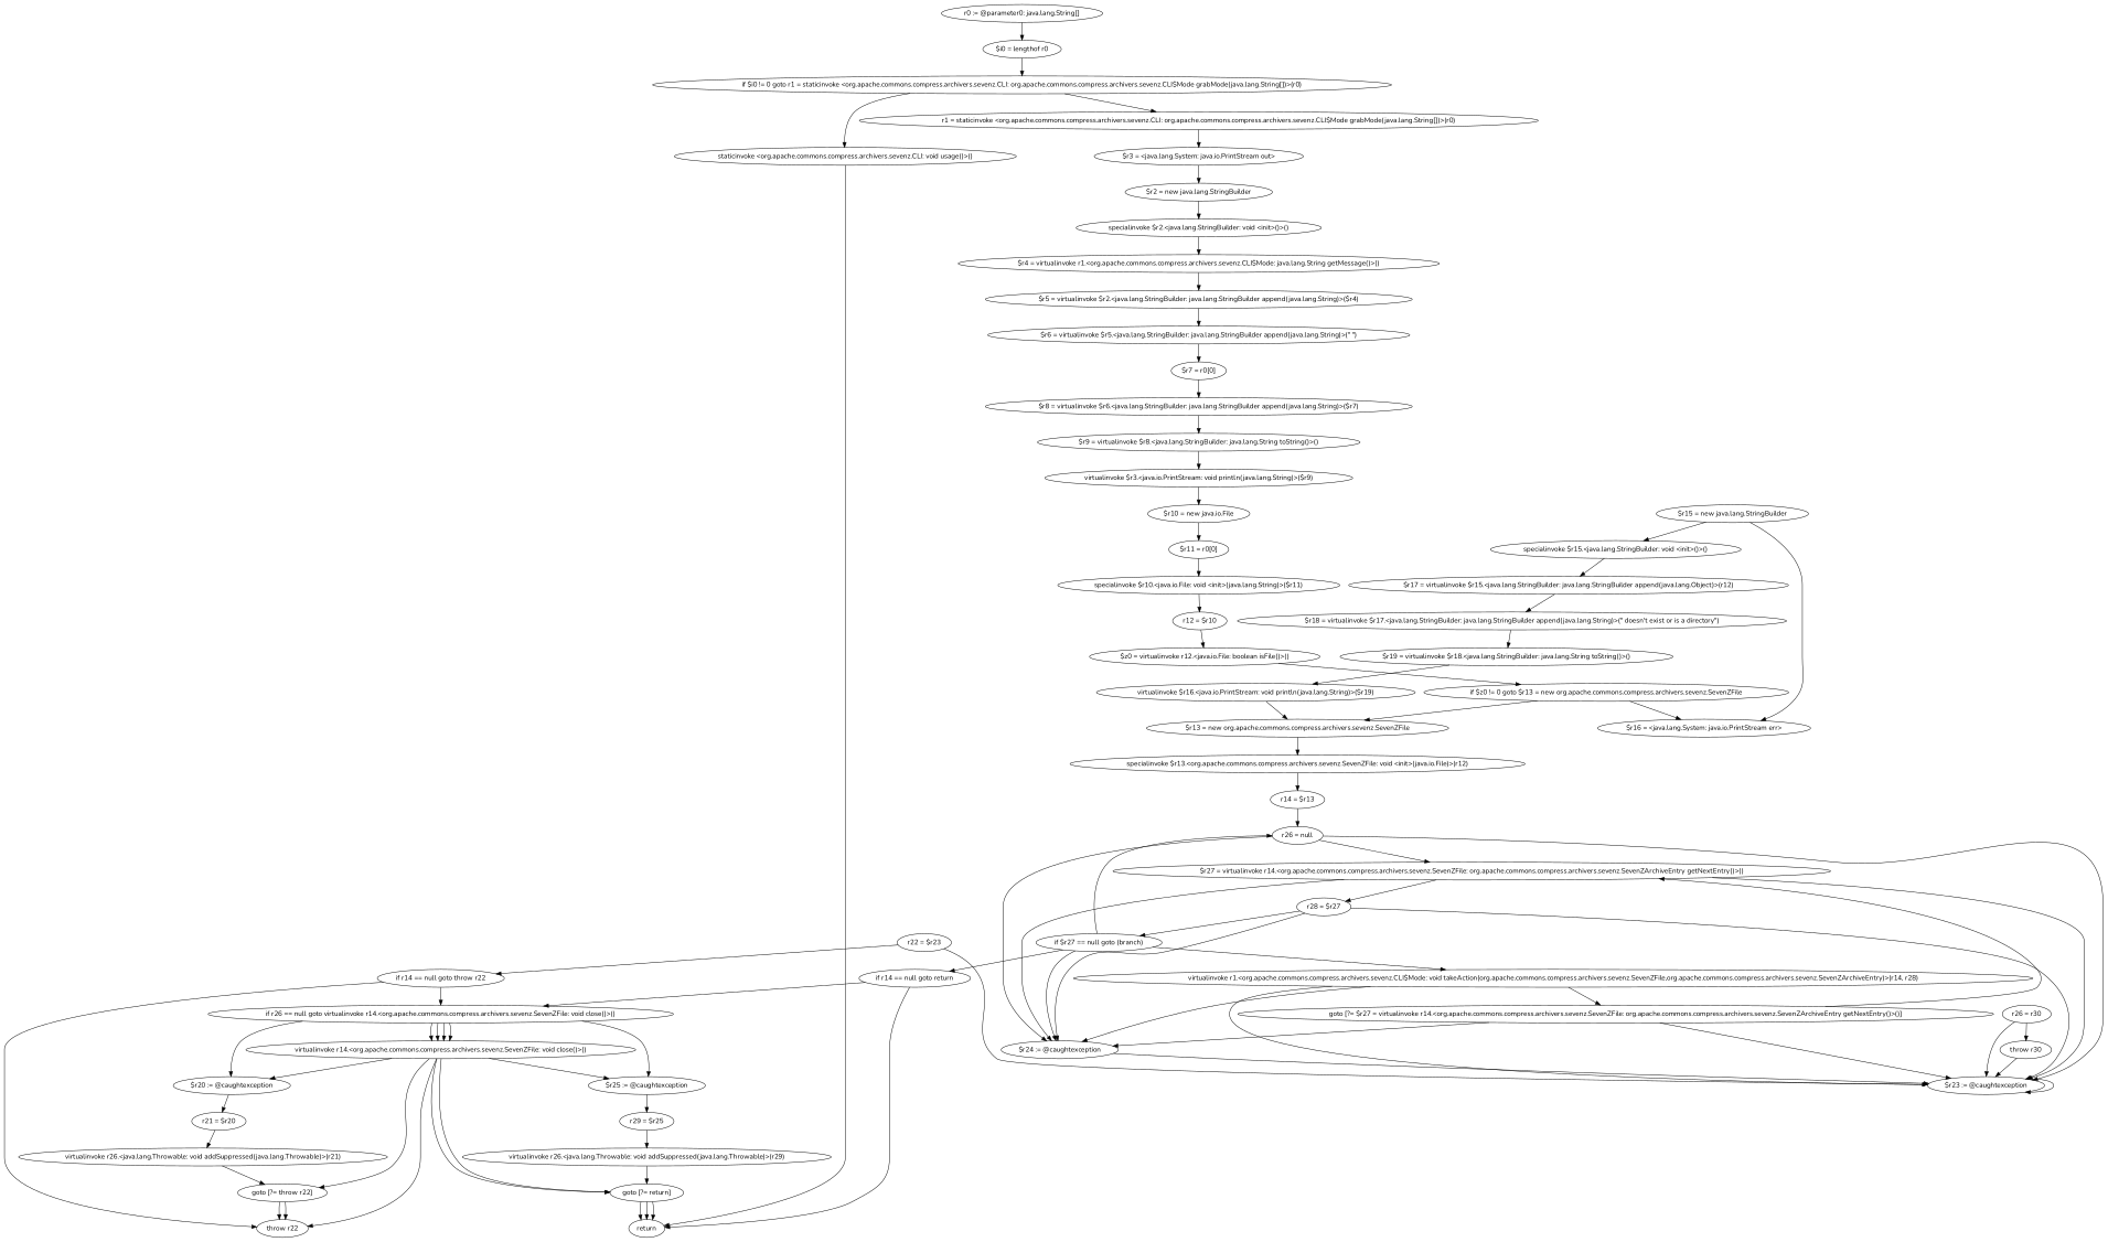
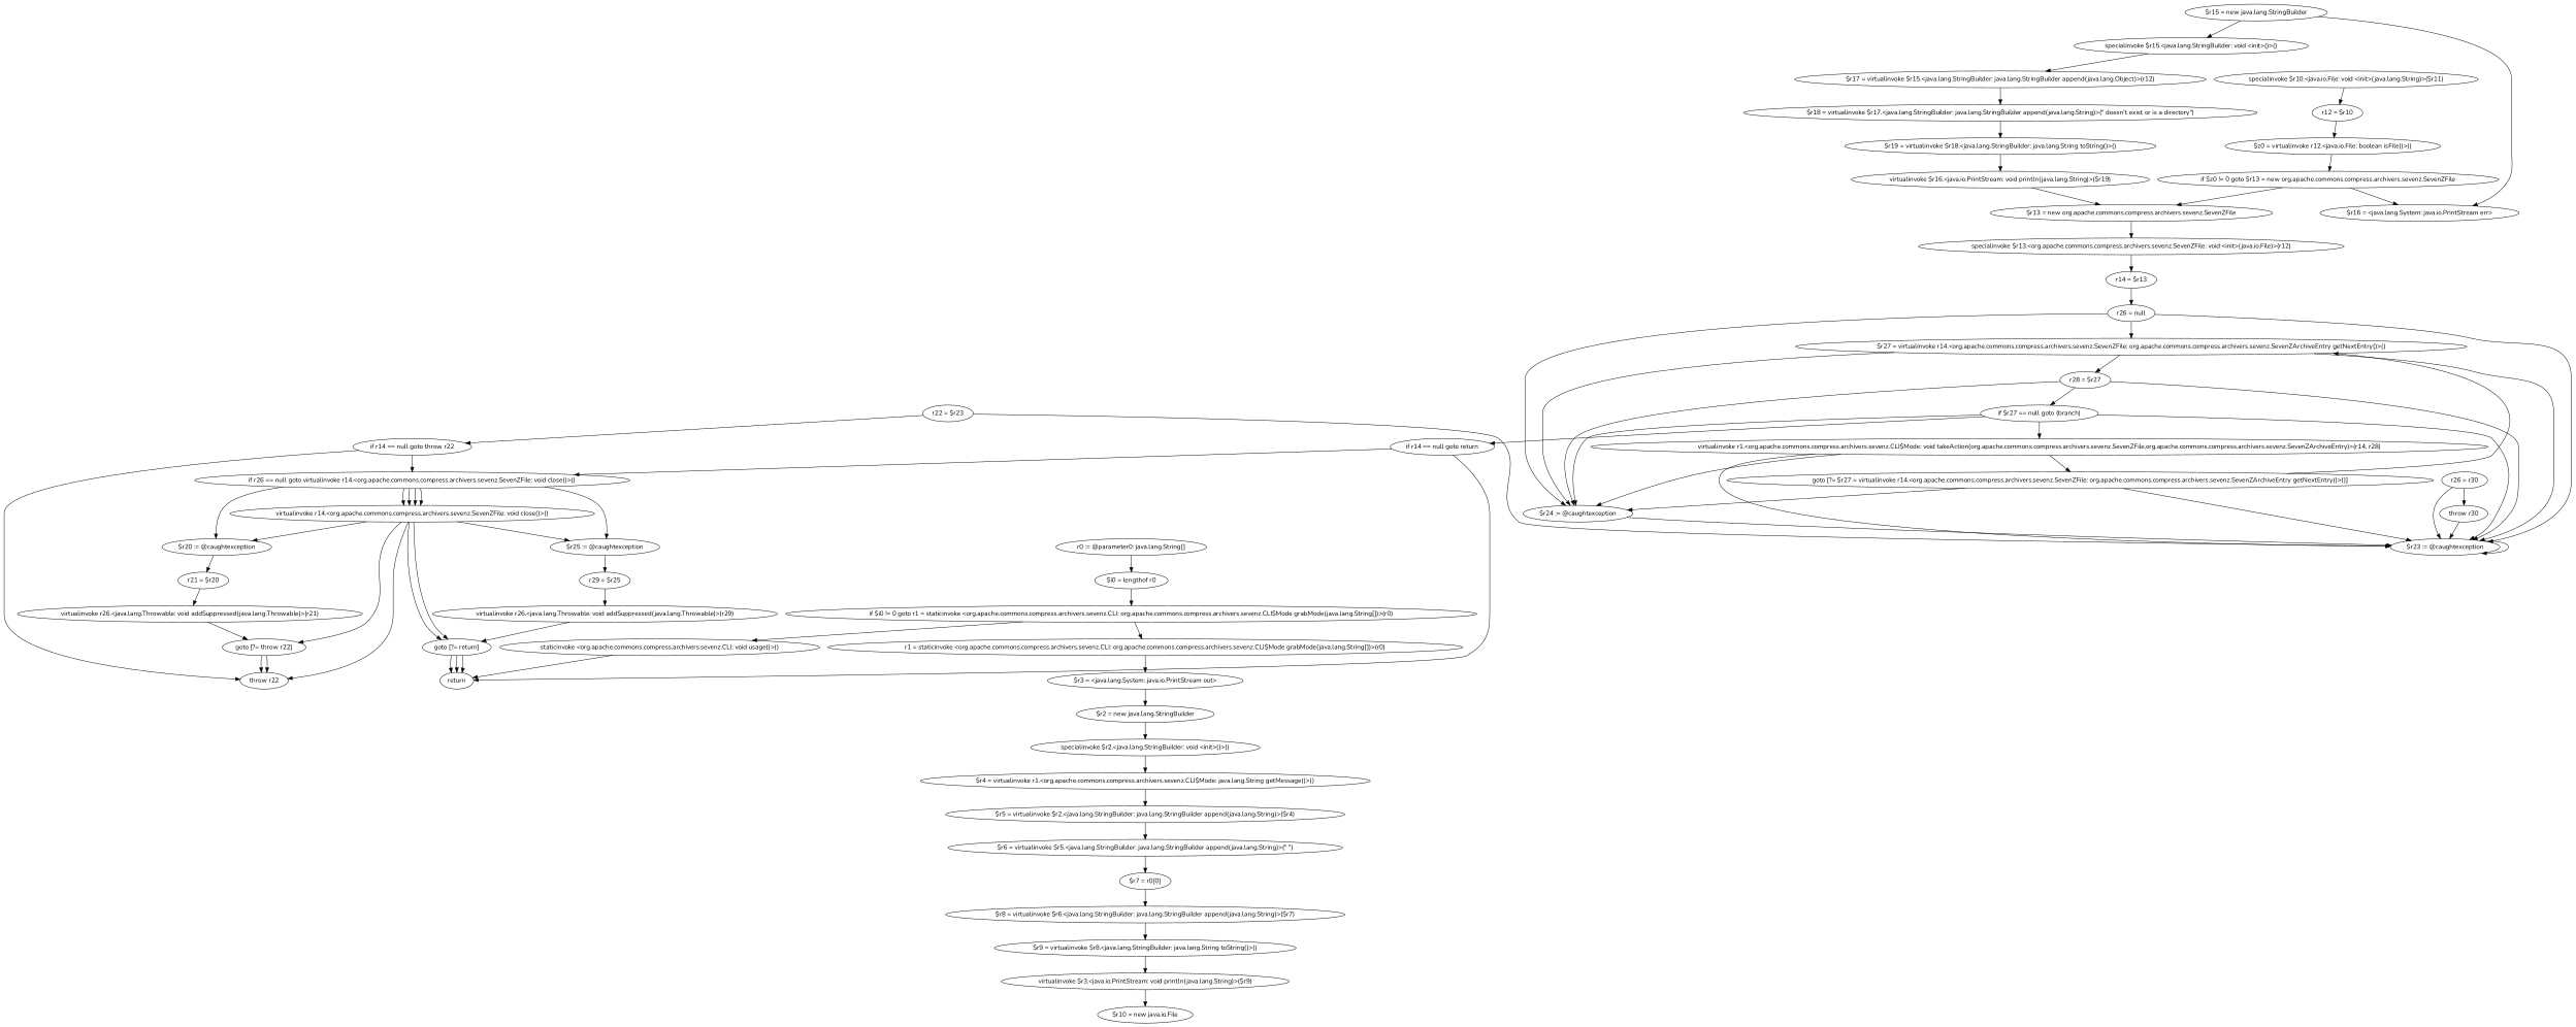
  digraph {
    fontname=Nunito
    node [fontname=Nunito]
    edge [fontname=Nunito]
    "r0 := @parameter0: java.lang.String[]"
    "$i0 = lengthof r0"
    "if $i0 != 0 goto r1 = staticinvoke <org.apache.commons.compress.archivers.sevenz.CLI: org.apache.commons.compress.archivers.sevenz.CLI$Mode grabMode(java.lang.String[])>(r0)"
    "staticinvoke <org.apache.commons.compress.archivers.sevenz.CLI: void usage()>()"
    "r1 = staticinvoke <org.apache.commons.compress.archivers.sevenz.CLI: org.apache.commons.compress.archivers.sevenz.CLI$Mode grabMode(java.lang.String[])>(r0)"
    return
    "$r3 = <java.lang.System: java.io.PrintStream out>"
    "$r2 = new java.lang.StringBuilder"
    "specialinvoke $r2.<java.lang.StringBuilder: void <init>()>()"
    "$r4 = virtualinvoke r1.<org.apache.commons.compress.archivers.sevenz.CLI$Mode: java.lang.String getMessage()>()"
    "$r5 = virtualinvoke $r2.<java.lang.StringBuilder: java.lang.StringBuilder append(java.lang.String)>($r4)"
    "$r6 = virtualinvoke $r5.<java.lang.StringBuilder: java.lang.StringBuilder append(java.lang.String)>(\" \")"
    "$r7 = r0[0]"
    "$r8 = virtualinvoke $r6.<java.lang.StringBuilder: java.lang.StringBuilder append(java.lang.String)>($r7)"
    "$r9 = virtualinvoke $r8.<java.lang.StringBuilder: java.lang.String toString()>()"
    "virtualinvoke $r3.<java.io.PrintStream: void println(java.lang.String)>($r9)"
    "$r10 = new java.io.File"
-   "$r11 = r0[0]"
    "specialinvoke $r10.<java.io.File: void <init>(java.lang.String)>($r11)"
    "r12 = $r10"
    "$z0 = virtualinvoke r12.<java.io.File: boolean isFile()>()"
    "if $z0 != 0 goto $r13 = new org.apache.commons.compress.archivers.sevenz.SevenZFile"
    "$r16 = <java.lang.System: java.io.PrintStream err>"
    "$r13 = new org.apache.commons.compress.archivers.sevenz.SevenZFile"
    "specialinvoke $r13.<org.apache.commons.compress.archivers.sevenz.SevenZFile: void <init>(java.io.File)>(r12)"
    "$r15 = new java.lang.StringBuilder"
    "specialinvoke $r15.<java.lang.StringBuilder: void <init>()>()"
    "$r17 = virtualinvoke $r15.<java.lang.StringBuilder: java.lang.StringBuilder append(java.lang.Object)>(r12)"
    "$r18 = virtualinvoke $r17.<java.lang.StringBuilder: java.lang.StringBuilder append(java.lang.String)>(\" doesn\'t exist or is a directory\")"
    "$r19 = virtualinvoke $r18.<java.lang.StringBuilder: java.lang.String toString()>()"
    "virtualinvoke $r16.<java.io.PrintStream: void println(java.lang.String)>($r19)"
    "r14 = $r13"
    "r26 = null"
    "$r27 = virtualinvoke r14.<org.apache.commons.compress.archivers.sevenz.SevenZFile: org.apache.commons.compress.archivers.sevenz.SevenZArchiveEntry getNextEntry()>()"
    "$r24 := @caughtexception"
    "$r23 := @caughtexception"
    "r28 = $r27"
    "if $r27 == null goto (branch)"
    "virtualinvoke r1.<org.apache.commons.compress.archivers.sevenz.CLI$Mode: void takeAction(org.apache.commons.compress.archivers.sevenz.SevenZFile,org.apache.commons.compress.archivers.sevenz.SevenZArchiveEntry)>(r14, r28)"
    "if r14 == null goto return"
    "goto [?= $r27 = virtualinvoke r14.<org.apache.commons.compress.archivers.sevenz.SevenZFile: org.apache.commons.compress.archivers.sevenz.SevenZArchiveEntry getNextEntry()>()]"
    "if r26 == null goto virtualinvoke r14.<org.apache.commons.compress.archivers.sevenz.SevenZFile: void close()>()"
    "virtualinvoke r14.<org.apache.commons.compress.archivers.sevenz.SevenZFile: void close()>()"
    "$r25 := @caughtexception"
    "$r20 := @caughtexception"
    "goto [?= return]"
    "goto [?= throw r22]"
    "throw r22"
    "r29 = $r25"
    "r21 = $r20"
    "virtualinvoke r26.<java.lang.Throwable: void addSuppressed(java.lang.Throwable)>(r29)"
    "r26 = r30"
    "throw r30"
    "r22 = $r23"
    "if r14 == null goto throw r22"
    "virtualinvoke r26.<java.lang.Throwable: void addSuppressed(java.lang.Throwable)>(r21)"
    "r0 := @parameter0: java.lang.String[]" -> "$i0 = lengthof r0"
    "$i0 = lengthof r0" -> "if $i0 != 0 goto r1 = staticinvoke <org.apache.commons.compress.archivers.sevenz.CLI: org.apache.commons.compress.archivers.sevenz.CLI$Mode grabMode(java.lang.String[])>(r0)"
    "if $i0 != 0 goto r1 = staticinvoke <org.apache.commons.compress.archivers.sevenz.CLI: org.apache.commons.compress.archivers.sevenz.CLI$Mode grabMode(java.lang.String[])>(r0)" -> "staticinvoke <org.apache.commons.compress.archivers.sevenz.CLI: void usage()>()"
    "if $i0 != 0 goto r1 = staticinvoke <org.apache.commons.compress.archivers.sevenz.CLI: org.apache.commons.compress.archivers.sevenz.CLI$Mode grabMode(java.lang.String[])>(r0)" -> "r1 = staticinvoke <org.apache.commons.compress.archivers.sevenz.CLI: org.apache.commons.compress.archivers.sevenz.CLI$Mode grabMode(java.lang.String[])>(r0)"
    "staticinvoke <org.apache.commons.compress.archivers.sevenz.CLI: void usage()>()" -> return
    "r1 = staticinvoke <org.apache.commons.compress.archivers.sevenz.CLI: org.apache.commons.compress.archivers.sevenz.CLI$Mode grabMode(java.lang.String[])>(r0)" -> "$r3 = <java.lang.System: java.io.PrintStream out>"
    "$r3 = <java.lang.System: java.io.PrintStream out>" -> "$r2 = new java.lang.StringBuilder"
    "$r2 = new java.lang.StringBuilder" -> "specialinvoke $r2.<java.lang.StringBuilder: void <init>()>()"
    "specialinvoke $r2.<java.lang.StringBuilder: void <init>()>()" -> "$r4 = virtualinvoke r1.<org.apache.commons.compress.archivers.sevenz.CLI$Mode: java.lang.String getMessage()>()"
    "$r4 = virtualinvoke r1.<org.apache.commons.compress.archivers.sevenz.CLI$Mode: java.lang.String getMessage()>()" -> "$r5 = virtualinvoke $r2.<java.lang.StringBuilder: java.lang.StringBuilder append(java.lang.String)>($r4)"
    "$r5 = virtualinvoke $r2.<java.lang.StringBuilder: java.lang.StringBuilder append(java.lang.String)>($r4)" -> "$r6 = virtualinvoke $r5.<java.lang.StringBuilder: java.lang.StringBuilder append(java.lang.String)>(\" \")"
    "$r6 = virtualinvoke $r5.<java.lang.StringBuilder: java.lang.StringBuilder append(java.lang.String)>(\" \")" -> "$r7 = r0[0]"
    "$r7 = r0[0]" -> "$r8 = virtualinvoke $r6.<java.lang.StringBuilder: java.lang.StringBuilder append(java.lang.String)>($r7)"
    "$r8 = virtualinvoke $r6.<java.lang.StringBuilder: java.lang.StringBuilder append(java.lang.String)>($r7)" -> "$r9 = virtualinvoke $r8.<java.lang.StringBuilder: java.lang.String toString()>()"
    "$r9 = virtualinvoke $r8.<java.lang.StringBuilder: java.lang.String toString()>()" -> "virtualinvoke $r3.<java.io.PrintStream: void println(java.lang.String)>($r9)"
    "virtualinvoke $r3.<java.io.PrintStream: void println(java.lang.String)>($r9)" -> "$r10 = new java.io.File"
-   "$r10 = new java.io.File" -> "$r11 = r0[0]"
-   "$r11 = r0[0]" -> "specialinvoke $r10.<java.io.File: void <init>(java.lang.String)>($r11)"
    "specialinvoke $r10.<java.io.File: void <init>(java.lang.String)>($r11)" -> "r12 = $r10"
    "r12 = $r10" -> "$z0 = virtualinvoke r12.<java.io.File: boolean isFile()>()"
    "$z0 = virtualinvoke r12.<java.io.File: boolean isFile()>()" -> "if $z0 != 0 goto $r13 = new org.apache.commons.compress.archivers.sevenz.SevenZFile"
    "if $z0 != 0 goto $r13 = new org.apache.commons.compress.archivers.sevenz.SevenZFile" -> "$r16 = <java.lang.System: java.io.PrintStream err>"
    "if $z0 != 0 goto $r13 = new org.apache.commons.compress.archivers.sevenz.SevenZFile" -> "$r13 = new org.apache.commons.compress.archivers.sevenz.SevenZFile"
    "$r13 = new org.apache.commons.compress.archivers.sevenz.SevenZFile" -> "specialinvoke $r13.<org.apache.commons.compress.archivers.sevenz.SevenZFile: void <init>(java.io.File)>(r12)"
    "specialinvoke $r13.<org.apache.commons.compress.archivers.sevenz.SevenZFile: void <init>(java.io.File)>(r12)" -> "r14 = $r13"
    "$r15 = new java.lang.StringBuilder" -> "$r16 = <java.lang.System: java.io.PrintStream err>"
    "$r15 = new java.lang.StringBuilder" -> "specialinvoke $r15.<java.lang.StringBuilder: void <init>()>()"
    "specialinvoke $r15.<java.lang.StringBuilder: void <init>()>()" -> "$r17 = virtualinvoke $r15.<java.lang.StringBuilder: java.lang.StringBuilder append(java.lang.Object)>(r12)"
    "$r17 = virtualinvoke $r15.<java.lang.StringBuilder: java.lang.StringBuilder append(java.lang.Object)>(r12)" -> "$r18 = virtualinvoke $r17.<java.lang.StringBuilder: java.lang.StringBuilder append(java.lang.String)>(\" doesn\'t exist or is a directory\")"
    "$r18 = virtualinvoke $r17.<java.lang.StringBuilder: java.lang.StringBuilder append(java.lang.String)>(\" doesn\'t exist or is a directory\")" -> "$r19 = virtualinvoke $r18.<java.lang.StringBuilder: java.lang.String toString()>()"
    "$r19 = virtualinvoke $r18.<java.lang.StringBuilder: java.lang.String toString()>()" -> "virtualinvoke $r16.<java.io.PrintStream: void println(java.lang.String)>($r19)"
    "virtualinvoke $r16.<java.io.PrintStream: void println(java.lang.String)>($r19)" -> "$r13 = new org.apache.commons.compress.archivers.sevenz.SevenZFile"
    "r14 = $r13" -> "r26 = null"
    "r26 = null" -> "$r27 = virtualinvoke r14.<org.apache.commons.compress.archivers.sevenz.SevenZFile: org.apache.commons.compress.archivers.sevenz.SevenZArchiveEntry getNextEntry()>()"
    "r26 = null" -> "$r24 := @caughtexception"
    "r26 = null" -> "$r23 := @caughtexception"
    "$r27 = virtualinvoke r14.<org.apache.commons.compress.archivers.sevenz.SevenZFile: org.apache.commons.compress.archivers.sevenz.SevenZArchiveEntry getNextEntry()>()" -> "$r24 := @caughtexception"
    "$r27 = virtualinvoke r14.<org.apache.commons.compress.archivers.sevenz.SevenZFile: org.apache.commons.compress.archivers.sevenz.SevenZArchiveEntry getNextEntry()>()" -> "$r23 := @caughtexception"
    "$r27 = virtualinvoke r14.<org.apache.commons.compress.archivers.sevenz.SevenZFile: org.apache.commons.compress.archivers.sevenz.SevenZArchiveEntry getNextEntry()>()" -> "r28 = $r27"
    "$r24 := @caughtexception" -> "$r23 := @caughtexception"
    "$r23 := @caughtexception" -> "$r23 := @caughtexception"
    "r28 = $r27" -> "$r24 := @caughtexception"
    "r28 = $r27" -> "$r23 := @caughtexception"
    "r28 = $r27" -> "if $r27 == null goto (branch)"
    "if $r27 == null goto (branch)" -> "$r24 := @caughtexception"
-   "if $r27 == null goto (branch)" -> "r26 = null"
+   "if $r27 == null goto (branch)" -> "$r23 := @caughtexception"
    "if $r27 == null goto (branch)" -> "virtualinvoke r1.<org.apache.commons.compress.archivers.sevenz.CLI$Mode: void takeAction(org.apache.commons.compress.archivers.sevenz.SevenZFile,org.apache.commons.compress.archivers.sevenz.SevenZArchiveEntry)>(r14, r28)"
    "if $r27 == null goto (branch)" -> "if r14 == null goto return"
    "virtualinvoke r1.<org.apache.commons.compress.archivers.sevenz.CLI$Mode: void takeAction(org.apache.commons.compress.archivers.sevenz.SevenZFile,org.apache.commons.compress.archivers.sevenz.SevenZArchiveEntry)>(r14, r28)" -> "$r24 := @caughtexception"
    "virtualinvoke r1.<org.apache.commons.compress.archivers.sevenz.CLI$Mode: void takeAction(org.apache.commons.compress.archivers.sevenz.SevenZFile,org.apache.commons.compress.archivers.sevenz.SevenZArchiveEntry)>(r14, r28)" -> "$r23 := @caughtexception"
    "virtualinvoke r1.<org.apache.commons.compress.archivers.sevenz.CLI$Mode: void takeAction(org.apache.commons.compress.archivers.sevenz.SevenZFile,org.apache.commons.compress.archivers.sevenz.SevenZArchiveEntry)>(r14, r28)" -> "goto [?= $r27 = virtualinvoke r14.<org.apache.commons.compress.archivers.sevenz.SevenZFile: org.apache.commons.compress.archivers.sevenz.SevenZArchiveEntry getNextEntry()>()]"
    "if r14 == null goto return" -> return
    "if r14 == null goto return" -> "if r26 == null goto virtualinvoke r14.<org.apache.commons.compress.archivers.sevenz.SevenZFile: void close()>()"
    "goto [?= $r27 = virtualinvoke r14.<org.apache.commons.compress.archivers.sevenz.SevenZFile: org.apache.commons.compress.archivers.sevenz.SevenZArchiveEntry getNextEntry()>()]" -> "$r27 = virtualinvoke r14.<org.apache.commons.compress.archivers.sevenz.SevenZFile: org.apache.commons.compress.archivers.sevenz.SevenZArchiveEntry getNextEntry()>()"
    "goto [?= $r27 = virtualinvoke r14.<org.apache.commons.compress.archivers.sevenz.SevenZFile: org.apache.commons.compress.archivers.sevenz.SevenZArchiveEntry getNextEntry()>()]" -> "$r24 := @caughtexception"
    "goto [?= $r27 = virtualinvoke r14.<org.apache.commons.compress.archivers.sevenz.SevenZFile: org.apache.commons.compress.archivers.sevenz.SevenZArchiveEntry getNextEntry()>()]" -> "$r23 := @caughtexception"
    "if r26 == null goto virtualinvoke r14.<org.apache.commons.compress.archivers.sevenz.SevenZFile: void close()>()" -> "virtualinvoke r14.<org.apache.commons.compress.archivers.sevenz.SevenZFile: void close()>()"
    "if r26 == null goto virtualinvoke r14.<org.apache.commons.compress.archivers.sevenz.SevenZFile: void close()>()" -> "virtualinvoke r14.<org.apache.commons.compress.archivers.sevenz.SevenZFile: void close()>()"
    "if r26 == null goto virtualinvoke r14.<org.apache.commons.compress.archivers.sevenz.SevenZFile: void close()>()" -> "virtualinvoke r14.<org.apache.commons.compress.archivers.sevenz.SevenZFile: void close()>()"
    "if r26 == null goto virtualinvoke r14.<org.apache.commons.compress.archivers.sevenz.SevenZFile: void close()>()" -> "virtualinvoke r14.<org.apache.commons.compress.archivers.sevenz.SevenZFile: void close()>()"
    "if r26 == null goto virtualinvoke r14.<org.apache.commons.compress.archivers.sevenz.SevenZFile: void close()>()" -> "$r25 := @caughtexception"
    "if r26 == null goto virtualinvoke r14.<org.apache.commons.compress.archivers.sevenz.SevenZFile: void close()>()" -> "$r20 := @caughtexception"
    "virtualinvoke r14.<org.apache.commons.compress.archivers.sevenz.SevenZFile: void close()>()" -> "$r25 := @caughtexception"
    "virtualinvoke r14.<org.apache.commons.compress.archivers.sevenz.SevenZFile: void close()>()" -> "$r20 := @caughtexception"
    "virtualinvoke r14.<org.apache.commons.compress.archivers.sevenz.SevenZFile: void close()>()" -> "goto [?= return]"
    "virtualinvoke r14.<org.apache.commons.compress.archivers.sevenz.SevenZFile: void close()>()" -> "goto [?= return]"
    "virtualinvoke r14.<org.apache.commons.compress.archivers.sevenz.SevenZFile: void close()>()" -> "goto [?= throw r22]"
    "virtualinvoke r14.<org.apache.commons.compress.archivers.sevenz.SevenZFile: void close()>()" -> "throw r22"
    "$r25 := @caughtexception" -> "r29 = $r25"
    "$r20 := @caughtexception" -> "r21 = $r20"
    "goto [?= return]" -> return
    "goto [?= return]" -> return
    "goto [?= return]" -> return
    "goto [?= throw r22]" -> "throw r22"
    "goto [?= throw r22]" -> "throw r22"
    "r29 = $r25" -> "virtualinvoke r26.<java.lang.Throwable: void addSuppressed(java.lang.Throwable)>(r29)"
    "r21 = $r20" -> "virtualinvoke r26.<java.lang.Throwable: void addSuppressed(java.lang.Throwable)>(r21)"
    "virtualinvoke r26.<java.lang.Throwable: void addSuppressed(java.lang.Throwable)>(r29)" -> "goto [?= return]"
    "r26 = r30" -> "$r23 := @caughtexception"
    "r26 = r30" -> "throw r30"
    "throw r30" -> "$r23 := @caughtexception"
    "r22 = $r23" -> "$r23 := @caughtexception"
    "r22 = $r23" -> "if r14 == null goto throw r22"
    "if r14 == null goto throw r22" -> "if r26 == null goto virtualinvoke r14.<org.apache.commons.compress.archivers.sevenz.SevenZFile: void close()>()"
    "if r14 == null goto throw r22" -> "throw r22"
    "virtualinvoke r26.<java.lang.Throwable: void addSuppressed(java.lang.Throwable)>(r21)" -> "goto [?= throw r22]"
  }
